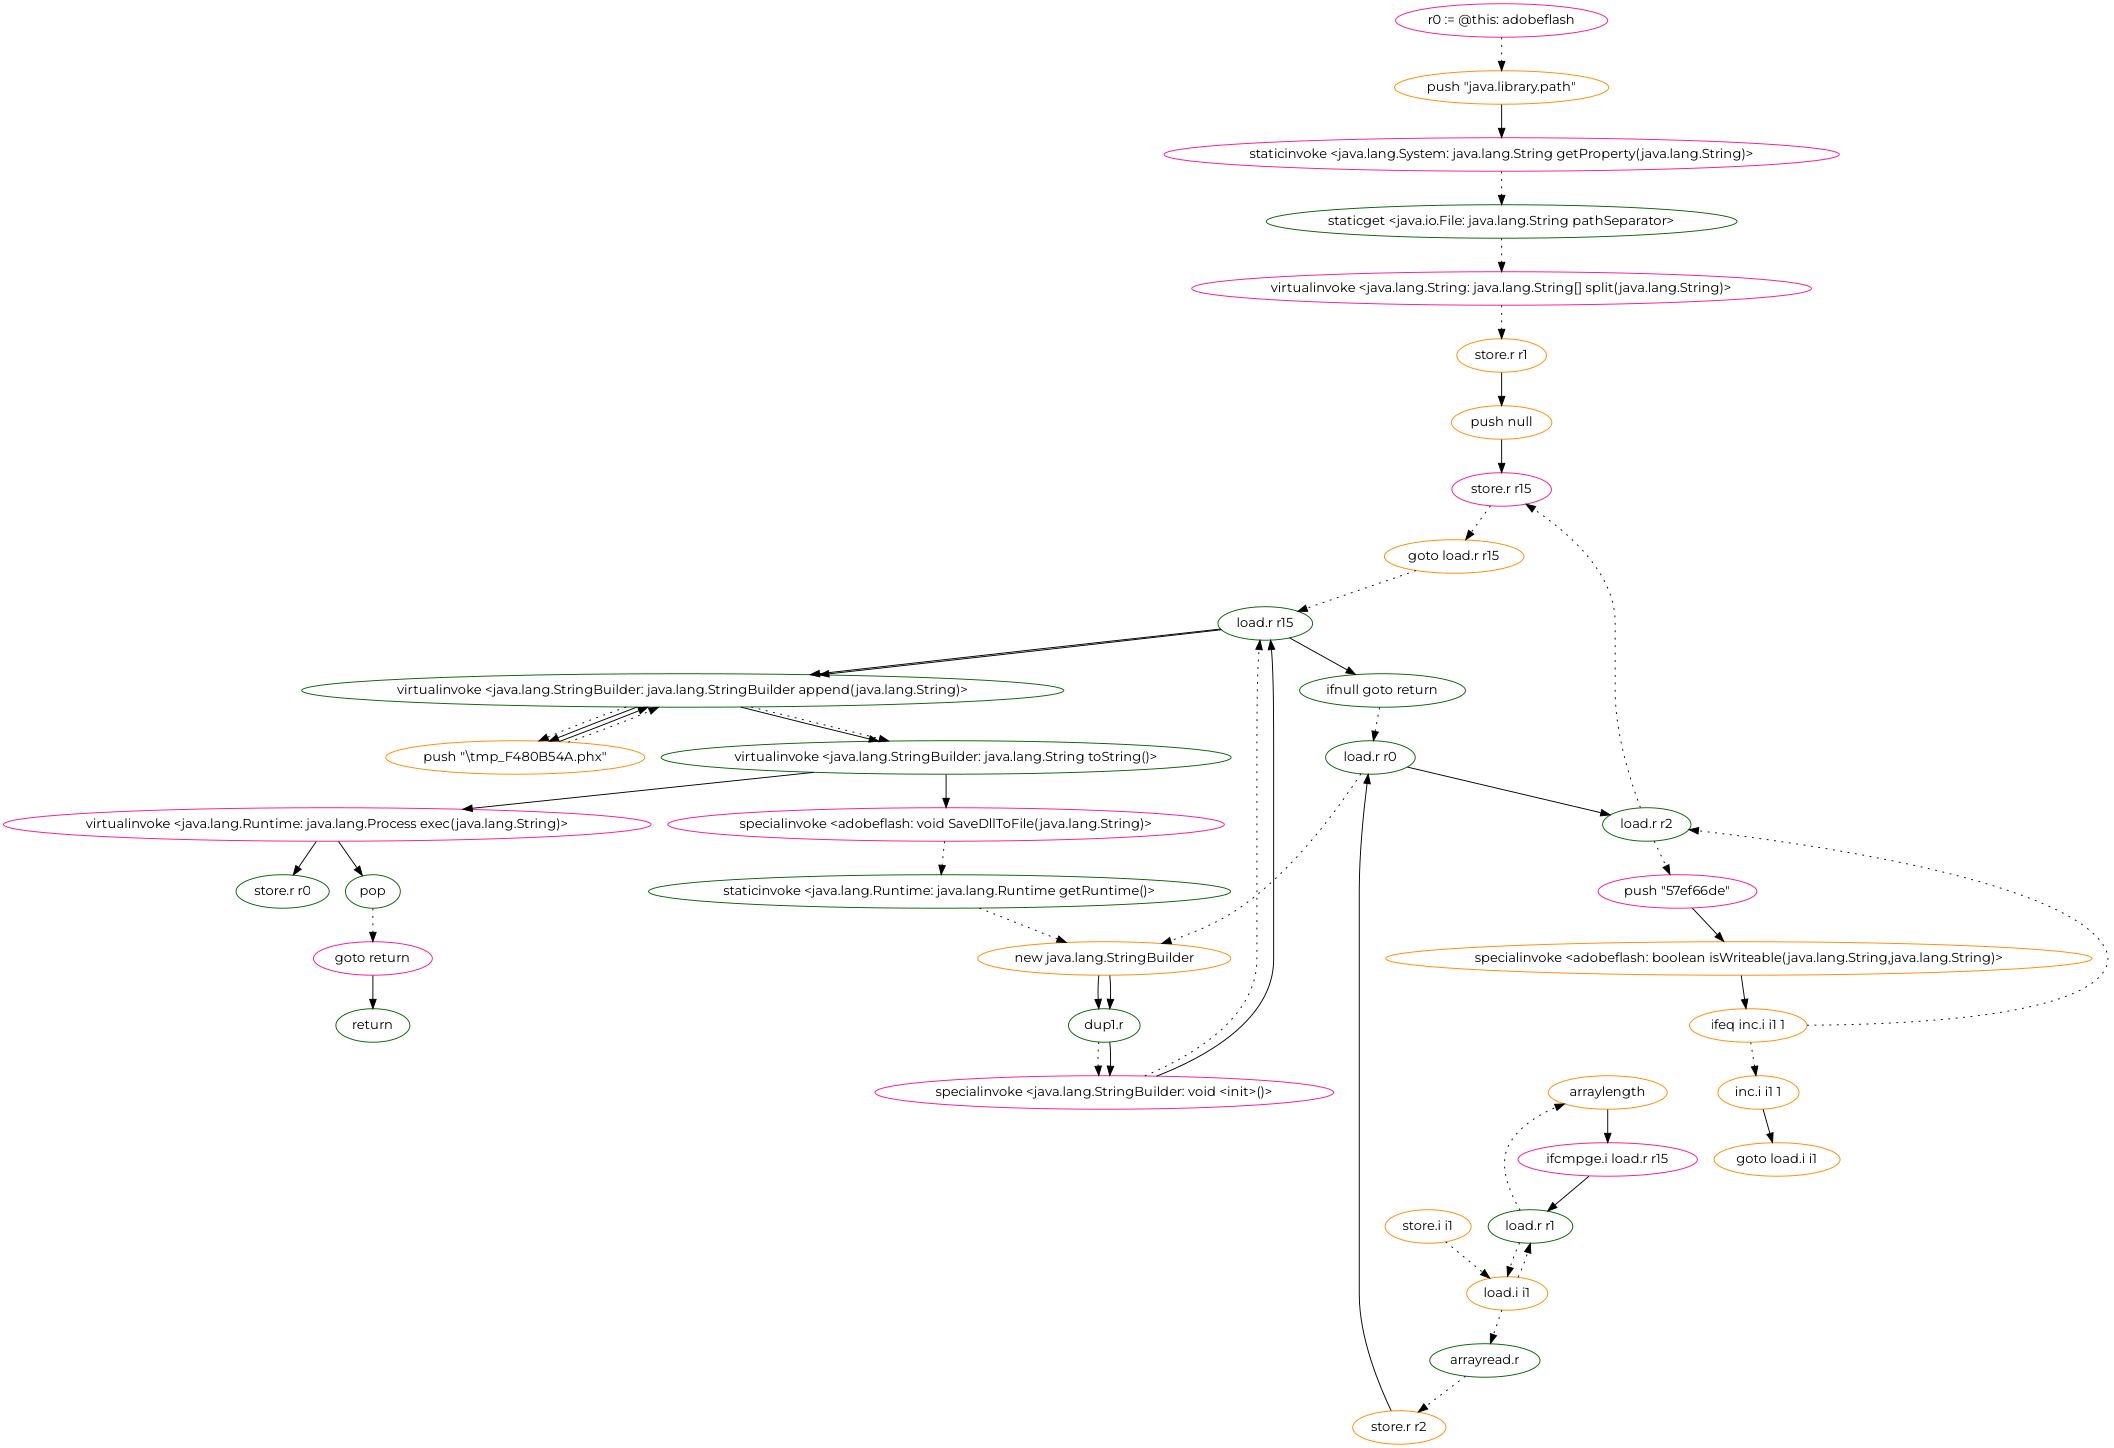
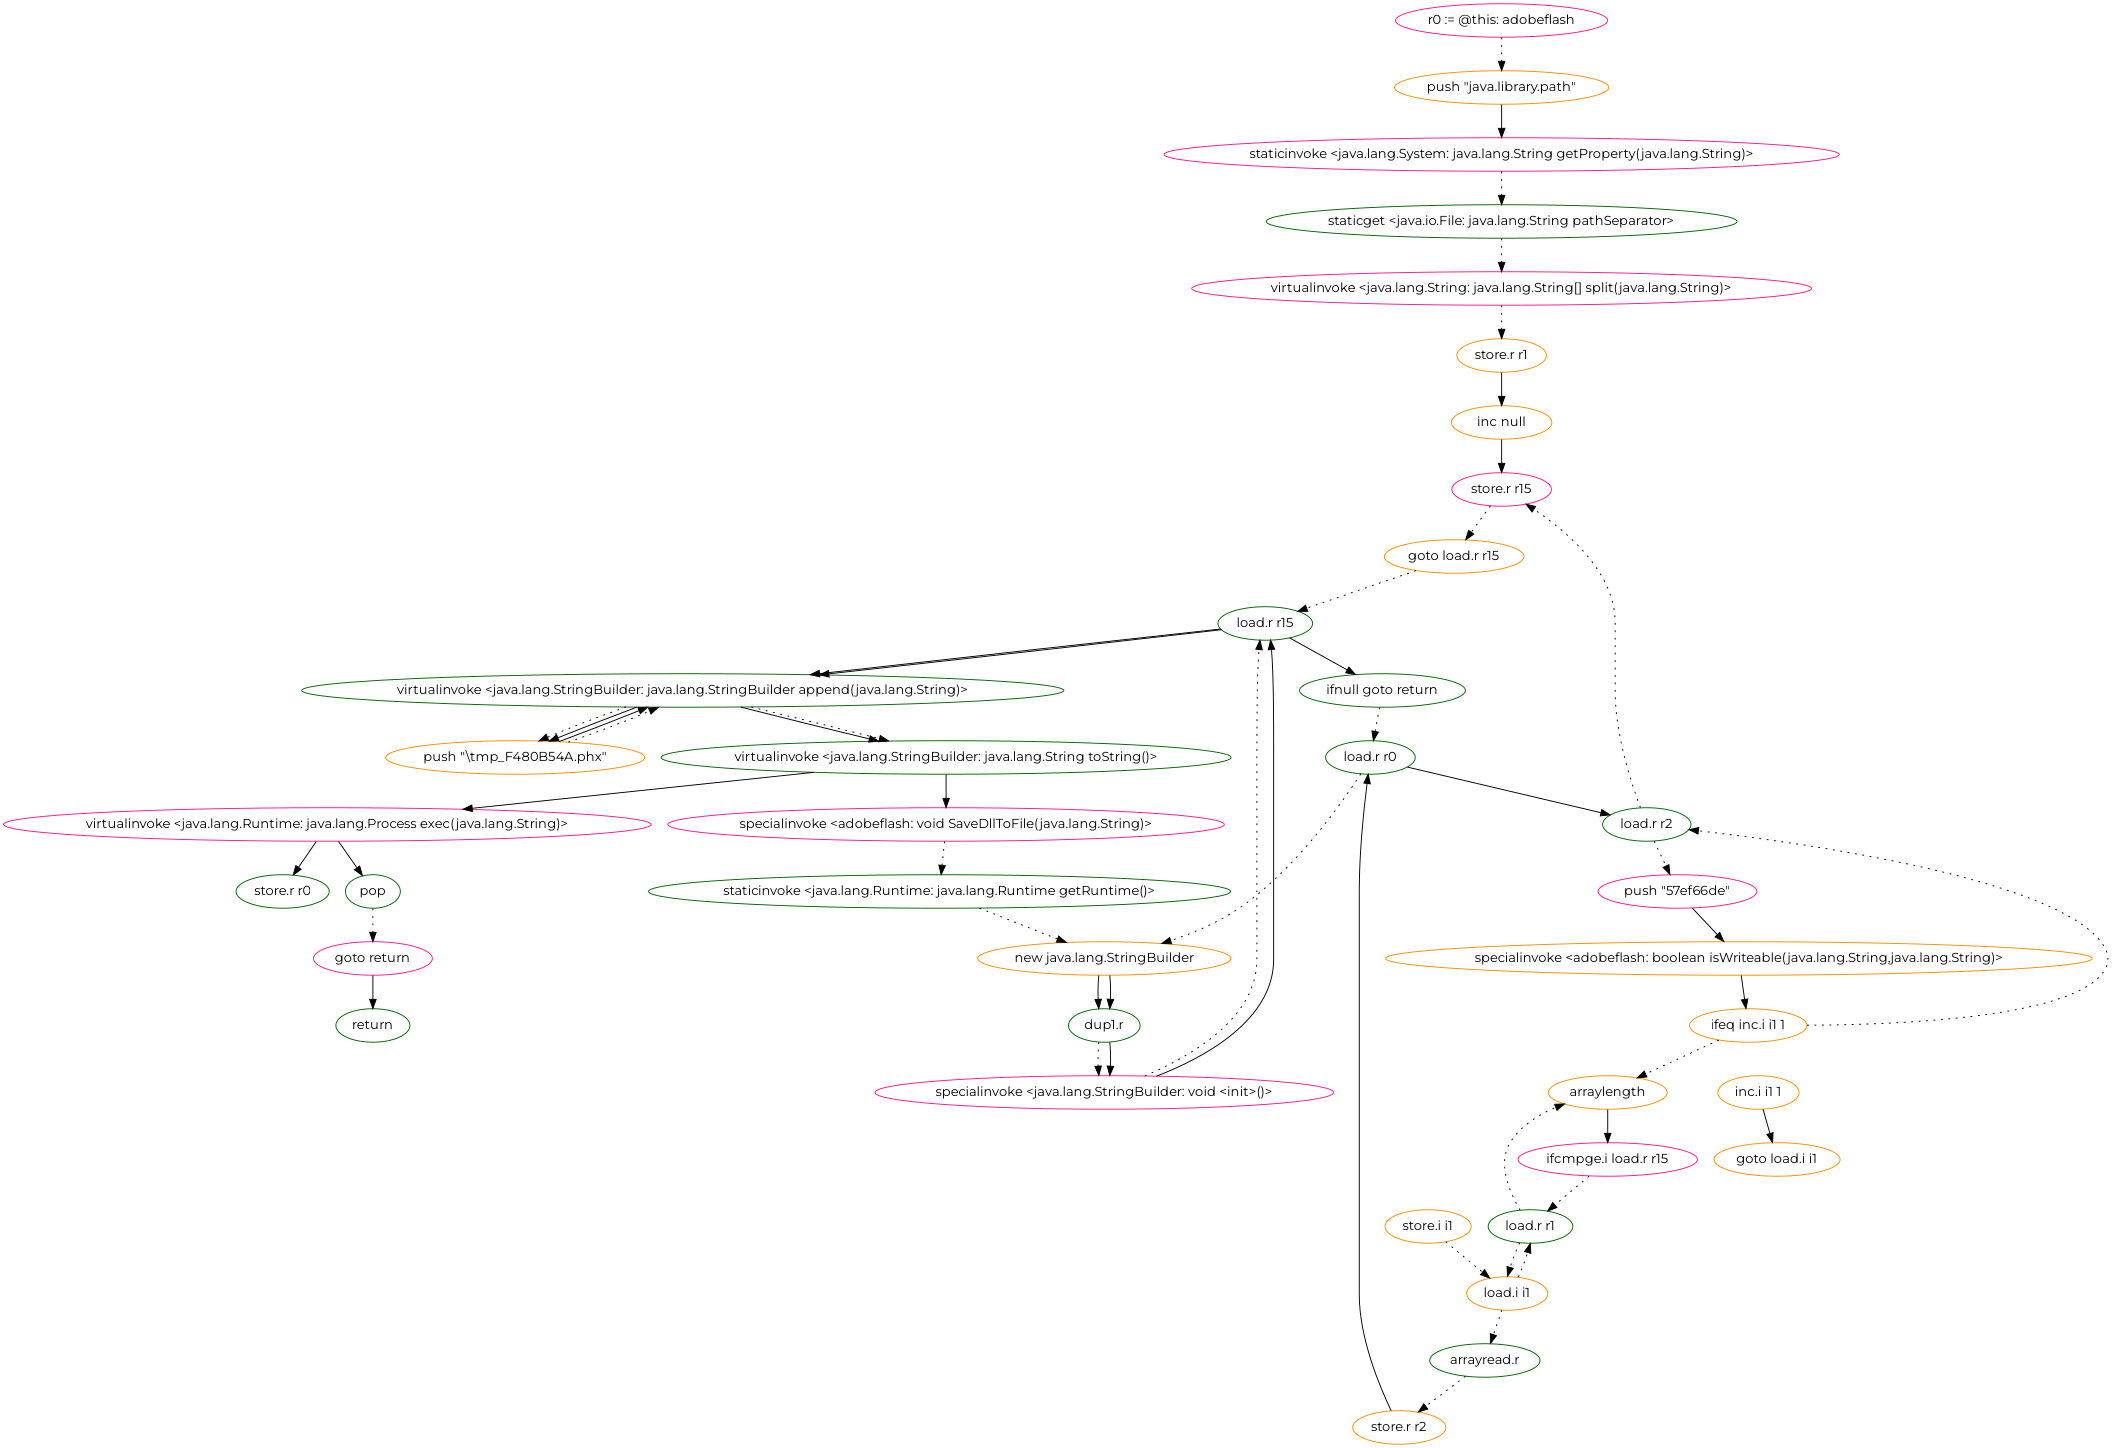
  digraph {
    fontname=Montserrat
    node [color=darkorange fontname=Montserrat]
    edge [fontname=Montserrat style=dotted]
    "r0 := @this: adobeflash" [color=deeppink]
    "push \"java.library.path\""
    "staticinvoke <java.lang.System: java.lang.String getProperty(java.lang.String)>" [color=deeppink]
    "staticget <java.io.File: java.lang.String pathSeparator>" [color=darkgreen]
    "virtualinvoke <java.lang.String: java.lang.String[] split(java.lang.String)>" [color=deeppink]
    "store.r r1"
-   "push null"
+   "push null" [label="inc null"]
    "store.r r15" [color=deeppink]
    "goto load.r r15"
    "load.r r15" [color=darkgreen]
    "store.i i1"
    "load.i i1"
    "load.r r1" [color=darkgreen]
    "arrayread.r" [color=darkgreen]
    arraylength
    "store.r r2"
    "ifcmpge.i load.r r15" [color=deeppink]
    "load.r r0" [color=darkgreen]
    "load.r r2" [color=darkgreen]
    "new java.lang.StringBuilder"
    "push \"57ef66de\"" [color=deeppink]
    "dup1.r" [color=darkgreen]
    "specialinvoke <adobeflash: boolean isWriteable(java.lang.String,java.lang.String)>"
    "ifeq inc.i i1 1"
    "inc.i i1 1"
    "goto load.i i1"
    "ifnull goto return" [color=darkgreen]
    "virtualinvoke <java.lang.StringBuilder: java.lang.StringBuilder append(java.lang.String)>" [color=darkgreen]
    "push \"\\tmp_F480B54A.phx\""
    "virtualinvoke <java.lang.StringBuilder: java.lang.String toString()>" [color=darkgreen]
    "specialinvoke <java.lang.StringBuilder: void <init>()>" [color=deeppink]
    "specialinvoke <adobeflash: void SaveDllToFile(java.lang.String)>" [color=deeppink]
    "virtualinvoke <java.lang.Runtime: java.lang.Process exec(java.lang.String)>" [color=deeppink]
    "staticinvoke <java.lang.Runtime: java.lang.Runtime getRuntime()>" [color=darkgreen]
    pop [color=darkgreen]
    "store.r r0" [color=darkgreen]
    "goto return" [color=deeppink]
    return [color=darkgreen]
    "r0 := @this: adobeflash" -> "push \"java.library.path\""
    "push \"java.library.path\"" -> "staticinvoke <java.lang.System: java.lang.String getProperty(java.lang.String)>" [style=solid]
    "staticinvoke <java.lang.System: java.lang.String getProperty(java.lang.String)>" -> "staticget <java.io.File: java.lang.String pathSeparator>"
    "staticget <java.io.File: java.lang.String pathSeparator>" -> "virtualinvoke <java.lang.String: java.lang.String[] split(java.lang.String)>"
    "virtualinvoke <java.lang.String: java.lang.String[] split(java.lang.String)>" -> "store.r r1"
    "store.r r1" -> "push null" [style=solid]
    "push null" -> "store.r r15" [style=solid]
    "store.r r15" -> "goto load.r r15"
    "goto load.r r15" -> "load.r r15"
    "load.r r15" -> "ifnull goto return" [style=solid]
    "load.r r15" -> "virtualinvoke <java.lang.StringBuilder: java.lang.StringBuilder append(java.lang.String)>" [style=solid]
    "load.r r15" -> "virtualinvoke <java.lang.StringBuilder: java.lang.StringBuilder append(java.lang.String)>" [style=solid]
    "store.i i1" -> "load.i i1"
    "load.i i1" -> "load.r r1"
    "load.i i1" -> "arrayread.r"
    "load.r r1" -> "load.i i1"
    "load.r r1" -> arraylength
    "arrayread.r" -> "store.r r2"
    arraylength -> "ifcmpge.i load.r r15" [style=solid]
    "store.r r2" -> "load.r r0" [style=solid]
-   "ifcmpge.i load.r r15" -> "load.r r1" [style=solid]
+   "ifcmpge.i load.r r15" -> "load.r r1"
    "load.r r0" -> "load.r r2" [style=solid]
    "load.r r0" -> "new java.lang.StringBuilder"
    "load.r r2" -> "store.r r15"
    "load.r r2" -> "push \"57ef66de\""
    "new java.lang.StringBuilder" -> "dup1.r" [style=solid]
    "new java.lang.StringBuilder" -> "dup1.r" [style=solid]
    "push \"57ef66de\"" -> "specialinvoke <adobeflash: boolean isWriteable(java.lang.String,java.lang.String)>" [style=solid]
    "dup1.r" -> "specialinvoke <java.lang.StringBuilder: void <init>()>"
    "dup1.r" -> "specialinvoke <java.lang.StringBuilder: void <init>()>" [style=solid]
    "specialinvoke <adobeflash: boolean isWriteable(java.lang.String,java.lang.String)>" -> "ifeq inc.i i1 1" [style=solid]
    "ifeq inc.i i1 1" -> "load.r r2"
-   "ifeq inc.i i1 1" -> "inc.i i1 1"
+   "ifeq inc.i i1 1" -> arraylength
    "inc.i i1 1" -> "goto load.i i1" [style=solid]
    "ifnull goto return" -> "load.r r0"
    "virtualinvoke <java.lang.StringBuilder: java.lang.StringBuilder append(java.lang.String)>" -> "push \"\\tmp_F480B54A.phx\""
    "virtualinvoke <java.lang.StringBuilder: java.lang.StringBuilder append(java.lang.String)>" -> "push \"\\tmp_F480B54A.phx\"" [style=solid]
    "virtualinvoke <java.lang.StringBuilder: java.lang.StringBuilder append(java.lang.String)>" -> "virtualinvoke <java.lang.StringBuilder: java.lang.String toString()>" [style=solid]
    "virtualinvoke <java.lang.StringBuilder: java.lang.StringBuilder append(java.lang.String)>" -> "virtualinvoke <java.lang.StringBuilder: java.lang.String toString()>"
    "push \"\\tmp_F480B54A.phx\"" -> "virtualinvoke <java.lang.StringBuilder: java.lang.StringBuilder append(java.lang.String)>" [style=solid]
    "push \"\\tmp_F480B54A.phx\"" -> "virtualinvoke <java.lang.StringBuilder: java.lang.StringBuilder append(java.lang.String)>"
    "virtualinvoke <java.lang.StringBuilder: java.lang.String toString()>" -> "specialinvoke <adobeflash: void SaveDllToFile(java.lang.String)>" [style=solid]
    "virtualinvoke <java.lang.StringBuilder: java.lang.String toString()>" -> "virtualinvoke <java.lang.Runtime: java.lang.Process exec(java.lang.String)>" [style=solid]
    "specialinvoke <java.lang.StringBuilder: void <init>()>" -> "load.r r15"
    "specialinvoke <java.lang.StringBuilder: void <init>()>" -> "load.r r15" [style=solid]
    "specialinvoke <adobeflash: void SaveDllToFile(java.lang.String)>" -> "staticinvoke <java.lang.Runtime: java.lang.Runtime getRuntime()>"
    "virtualinvoke <java.lang.Runtime: java.lang.Process exec(java.lang.String)>" -> pop [style=solid]
    "virtualinvoke <java.lang.Runtime: java.lang.Process exec(java.lang.String)>" -> "store.r r0" [style=solid]
    "staticinvoke <java.lang.Runtime: java.lang.Runtime getRuntime()>" -> "new java.lang.StringBuilder"
    pop -> "goto return"
    "goto return" -> return [style=solid]
  }
